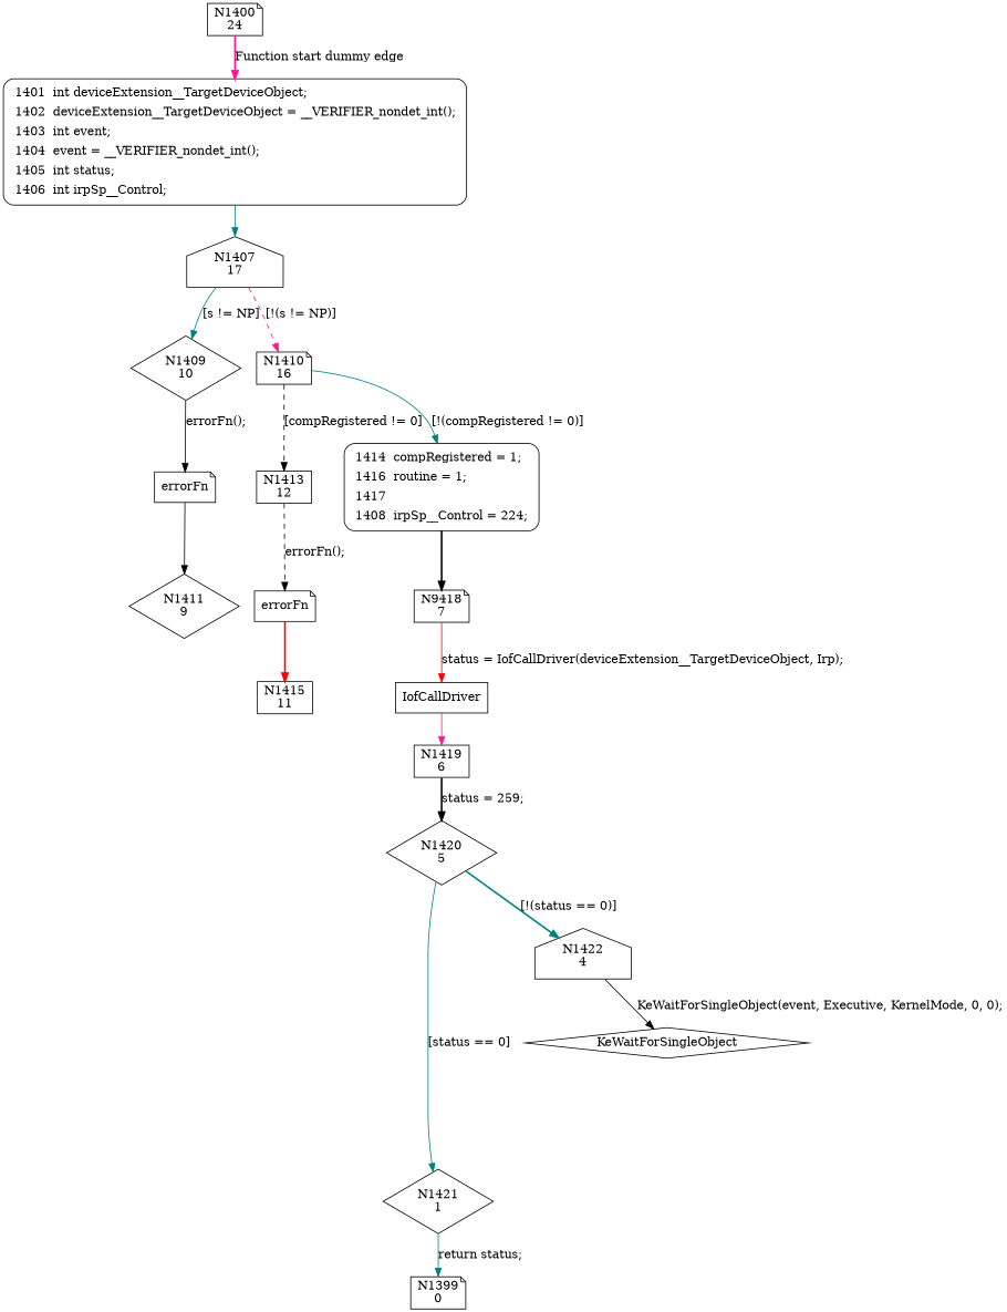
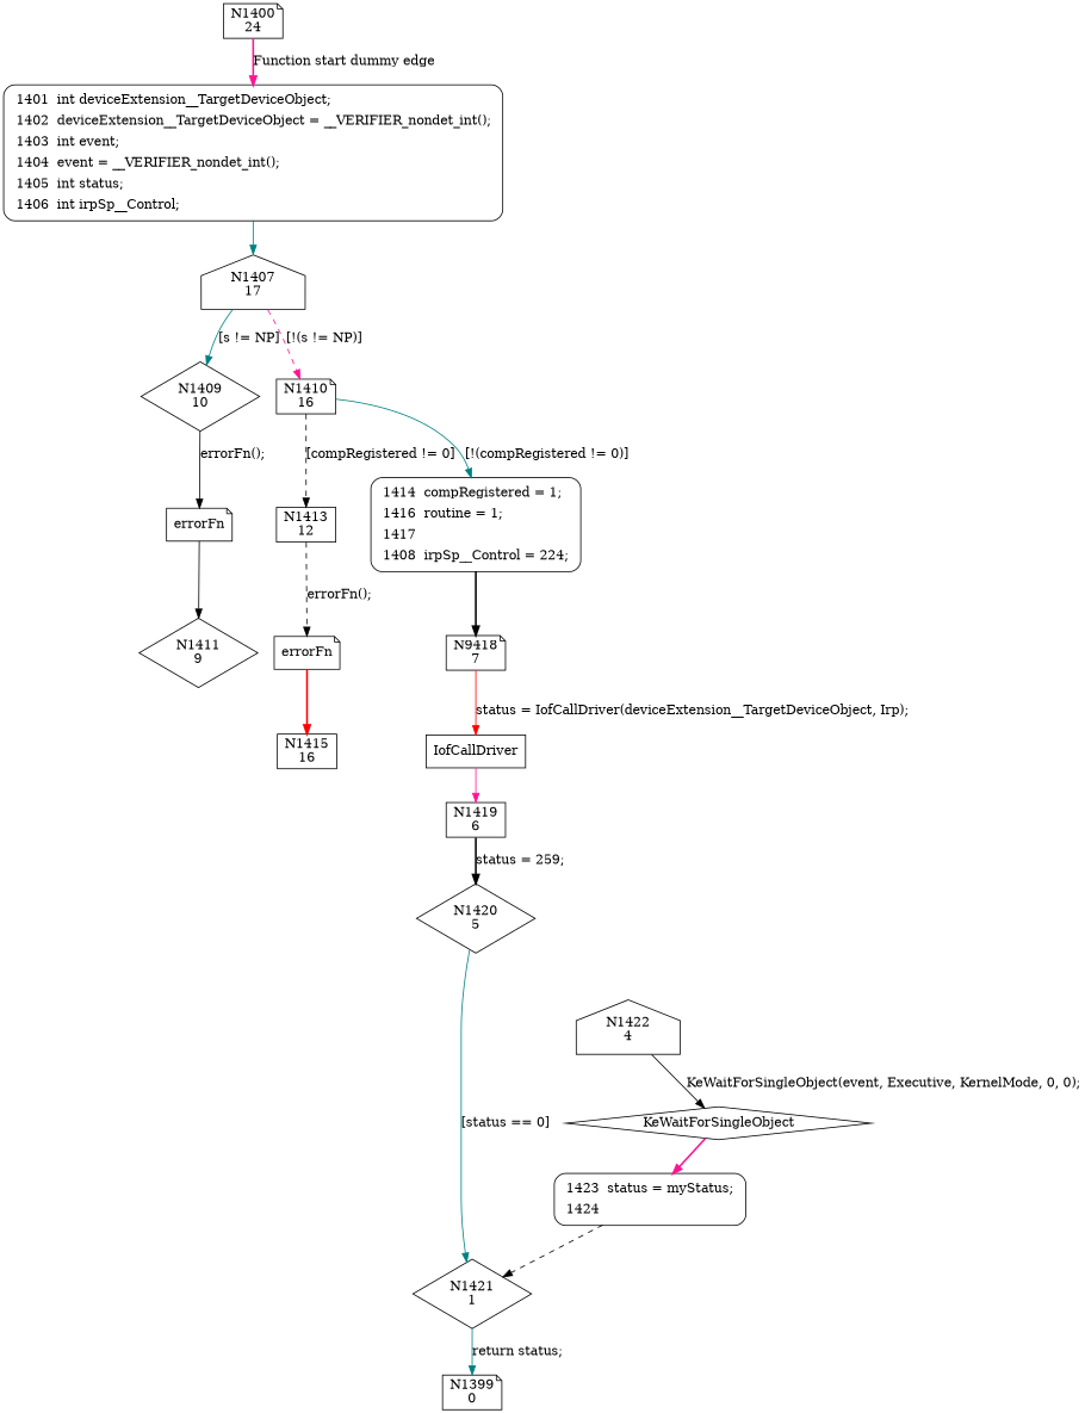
  digraph {
    fontname="DejaVu Serif"
    node [fontname="DejaVu Serif" shape=note]
    edge [color=black fontname="DejaVu Serif" style=solid]
    n1 [label="N1400\n24"]
    n2 [fillcolor=white label=<<table border="0" cellborder="0" cellpadding="3" bgcolor="white"><tr><td align="right">1401</td><td align="left">int deviceExtension__TargetDeviceObject;</td></tr><tr><td align="right">1402</td><td align="left">deviceExtension__TargetDeviceObject = __VERIFIER_nondet_int();</td></tr><tr><td align="right">1403</td><td align="left">int event;</td></tr><tr><td align="right">1404</td><td align="left">event = __VERIFIER_nondet_int();</td></tr><tr><td align="right">1405</td><td align="left">int status;</td></tr><tr><td align="right">1406</td><td align="left">int irpSp__Control;</td></tr></table>> penwidth=1 shape=Mrecord style="filled,bold"]
    n3 [label="N1407\n17" shape=house]
    n4 [label="N1409\n10" shape=diamond]
    n5 [label="N1410\n16"]
    n6 [label=errorFn]
    n7 [label="N1413\n12" shape=box]
    n8 [fillcolor=white label=<<table border="0" cellborder="0" cellpadding="3" bgcolor="white"><tr><td align="right">1414</td><td align="left">compRegistered = 1;</td></tr><tr><td align="right">1416</td><td align="left">routine = 1;</td></tr><tr><td align="right">1417</td><td align="left"></td></tr><tr><td align="right">1408</td><td align="left">irpSp__Control = 224;</td></tr></table>> penwidth=1 shape=Mrecord style="filled,bold"]
    n9 [label="N1411\n9" shape=diamond]
    n10 [label=errorFn]
    n11 [label="N9418\n7"]
-   n12 [label="N1415\n11" shape=box]
+   n12 [label="N1415\n16" shape=box]
    n13 [label=IofCallDriver shape=box]
    n14 [label="N1419\n6" shape=box]
    n15 [label="N1420\n5" shape=diamond]
    n16 [label="N1421\n1" shape=diamond]
    n17 [label="N1422\n4" shape=house]
    n18 [label="N1399\n0"]
    n19 [label=KeWaitForSingleObject shape=diamond]
+   n20 [fillcolor=white label=<<table border="0" cellborder="0" cellpadding="3" bgcolor="white"><tr><td align="right">1423</td><td align="left">status = myStatus;</td></tr><tr><td align="right">1424</td><td align="left"></td></tr></table>> penwidth=1 shape=Mrecord style="filled,bold"]
    n1 -> n2 [color=deeppink label="Function start dummy edge" style=bold]
    n2 -> n3 [color=teal]
    n3 -> n4 [color=teal label="[s != NP]"]
    n3 -> n5 [color=deeppink label="[!(s != NP)]" style=dashed]
    n4 -> n6 [label="errorFn();"]
    n5 -> n7 [label="[compRegistered != 0]" style=dashed]
    n5 -> n8 [color=teal label="[!(compRegistered != 0)]"]
    n6 -> n9
    n7 -> n10 [label="errorFn();" style=dashed]
    n8 -> n11 [style=bold]
    n10 -> n12 [color=red style=bold]
    n11 -> n13 [color=red label="status = IofCallDriver(deviceExtension__TargetDeviceObject, Irp);"]
    n13 -> n14 [color=deeppink]
    n14 -> n15 [label="status = 259;" style=bold]
    n15 -> n16 [color=teal label="[status == 0]"]
-   n15 -> n17 [color=teal label="[!(status == 0)]" style=bold]
    n16 -> n18 [color=teal label="return status;"]
    n17 -> n19 [label="KeWaitForSingleObject(event, Executive, KernelMode, 0, 0);"]
+   n19 -> n20 [color=deeppink style=bold]
+   n20 -> n16 [style=dashed]
  }
